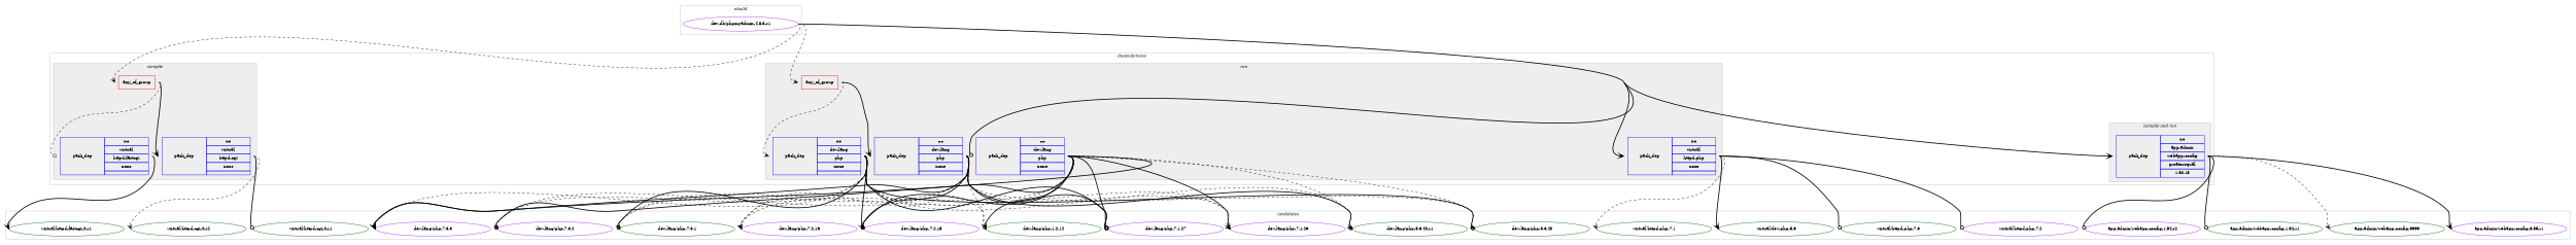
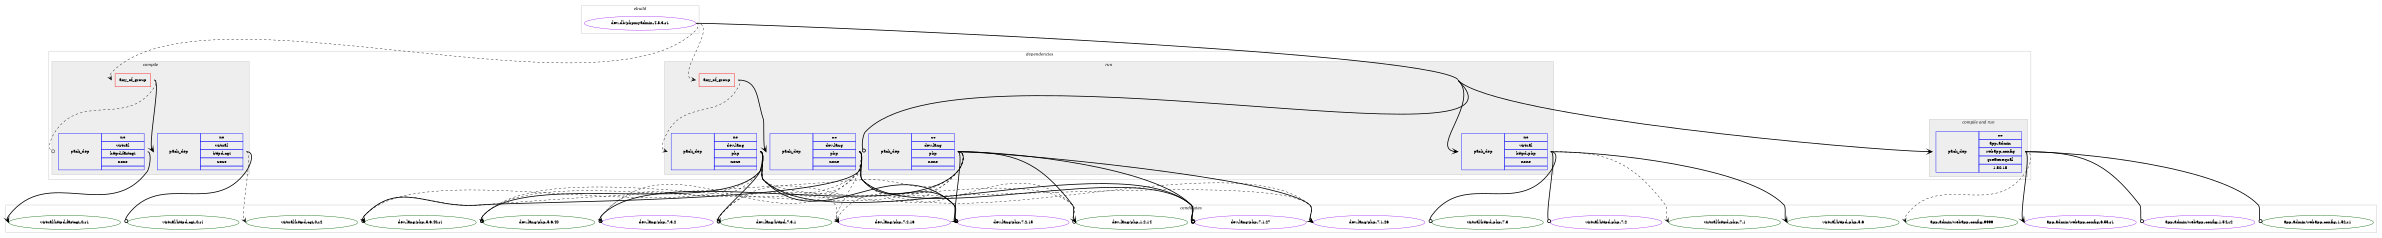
  digraph {
    compound=true
    concentrate=true
    fontname="DejaVu Serif"
    fontsize=10
    newrank=true
    rankdir=TB
    ranksep=1.5
    node [color=darkgreen fontname="DejaVu Serif" fontsize=10]
    edge [arrowhead=vee fontname="DejaVu Serif" headport=w style=bold tailport=e weight=100]
    n1 [color=purple label="dev-db/phpmyadmin-4.8.3-r1" width=4]
    n2 [color=blue label=<<TABLE BORDER="0" CELLBORDER="1" CELLSPACING="0" CELLPADDING="4" WIDTH="220"><TR><TD ROWSPAN="6" CELLPADDING="30">pack_dep</TD></TR><TR><TD WIDTH="110">no</TD></TR><TR><TD>virtual</TD></TR><TR><TD>httpd-cgi</TD></TR><TR><TD>none</TD></TR><TR><TD></TD></TR></TABLE>> shape=none]
    n3 [color=blue label=<<TABLE BORDER="0" CELLBORDER="1" CELLSPACING="0" CELLPADDING="4" WIDTH="220"><TR><TD ROWSPAN="6" CELLPADDING="30">pack_dep</TD></TR><TR><TD WIDTH="110">no</TD></TR><TR><TD>virtual</TD></TR><TR><TD>httpd-fastcgi</TD></TR><TR><TD>none</TD></TR><TR><TD></TD></TR></TABLE>> shape=none]
    n4 [color=red label=<<TABLE BORDER="0" CELLBORDER="1" CELLSPACING="0" CELLPADDING="4"><TR><TD CELLPADDING="10">any_of_group</TD></TR></TABLE>> shape=none]
    n5 [color=blue label=<<TABLE BORDER="0" CELLBORDER="1" CELLSPACING="0" CELLPADDING="4" WIDTH="220"><TR><TD ROWSPAN="6" CELLPADDING="30">pack_dep</TD></TR><TR><TD WIDTH="110">no</TD></TR><TR><TD>app-admin</TD></TR><TR><TD>webapp-config</TD></TR><TR><TD>greaterequal</TD></TR><TR><TD>1.50.15</TD></TR></TABLE>> shape=none]
    n6 [color=blue label=<<TABLE BORDER="0" CELLBORDER="1" CELLSPACING="0" CELLPADDING="4" WIDTH="220"><TR><TD ROWSPAN="6" CELLPADDING="30">pack_dep</TD></TR><TR><TD WIDTH="110">no</TD></TR><TR><TD>dev-lang</TD></TR><TR><TD>php</TD></TR><TR><TD>none</TD></TR><TR><TD></TD></TR></TABLE>> shape=none]
    n7 [color=blue label=<<TABLE BORDER="0" CELLBORDER="1" CELLSPACING="0" CELLPADDING="4" WIDTH="220"><TR><TD ROWSPAN="6" CELLPADDING="30">pack_dep</TD></TR><TR><TD WIDTH="110">no</TD></TR><TR><TD>dev-lang</TD></TR><TR><TD>php</TD></TR><TR><TD>none</TD></TR><TR><TD></TD></TR></TABLE>> shape=none]
    n8 [color=red label=<<TABLE BORDER="0" CELLBORDER="1" CELLSPACING="0" CELLPADDING="4"><TR><TD CELLPADDING="10">any_of_group</TD></TR></TABLE>> shape=none]
    n9 [color=blue label=<<TABLE BORDER="0" CELLBORDER="1" CELLSPACING="0" CELLPADDING="4" WIDTH="220"><TR><TD ROWSPAN="6" CELLPADDING="30">pack_dep</TD></TR><TR><TD WIDTH="110">no</TD></TR><TR><TD>dev-lang</TD></TR><TR><TD>php</TD></TR><TR><TD>none</TD></TR><TR><TD></TD></TR></TABLE>> shape=none]
    n10 [color=blue label=<<TABLE BORDER="0" CELLBORDER="1" CELLSPACING="0" CELLPADDING="4" WIDTH="220"><TR><TD ROWSPAN="6" CELLPADDING="30">pack_dep</TD></TR><TR><TD WIDTH="110">no</TD></TR><TR><TD>virtual</TD></TR><TR><TD>httpd-php</TD></TR><TR><TD>none</TD></TR><TR><TD></TD></TR></TABLE>> shape=none]
    n11 [label="virtual/httpd-cgi-0-r1" width=4]
    n12 [label="virtual/httpd-cgi-0-r2" width=4]
    n13 [label="virtual/httpd-fastcgi-0-r1" width=4]
    n14 [label="app-admin/webapp-config-1.52-r1" width=4]
    n15 [color=purple label="app-admin/webapp-config-1.54-r2" width=4]
    n16 [color=purple label="app-admin/webapp-config-6.55-r1" width=4]
    n17 [label="app-admin/webapp-config-9999" width=4]
    n18 [label="dev-lang/php-5.6.40" width=4]
    n19 [label="dev-lang/php-5.6.40-r1" width=4]
    n20 [color=purple label="dev-lang/php-7.1.26" width=4]
    n21 [color=purple label="dev-lang/php-7.1.27" width=4]
    n22 [label="dev-lang/php-1.2.14" width=4]
    n23 [color=purple label="dev-lang/php-7.2.15" width=4]
    n24 [color=purple label="dev-lang/php-7.2.16" width=4]
-   n25 [label="dev-lang/php-7.3.1" width=4]
+   n25 [label="dev-lang/httpd-7.3.1" width=4]
    n26 [color=purple label="dev-lang/php-7.3.2" width=4]
-   n27 [color=purple label="dev-lang/php-7.3.3" width=4]
-   n28 [label="virtual/dev-php-5.6" width=4]
+   n28 [label="virtual/httpd-php-5.6" width=4]
    n29 [label="virtual/httpd-php-7.1" width=4]
    n30 [color=purple label="virtual/httpd-php-7.2" width=4]
    n31 [label="virtual/httpd-php-7.3" width=4]
    subgraph cluster_1 {
      color=gray
      label=<<i>ebuild</i>>
      rank=same
      n1
    }
    subgraph cluster_2 {
      color=gray
      label=<<i>dependencies</i>>
      subgraph cluster_3 {
        color=gray
        fillcolor="#eeeeee"
        label=<<i>compile</i>>
        style=filled
        subgraph sub_4 {
          color=gray
          fillcolor="#eeeeee"
          label=<<i>compile</i>>
          style=filled
          n4
          subgraph sub_5 {
            color=gray
            fillcolor="#eeeeee"
            label=<<i>compile</i>>
            style=filled
            n2
          }
          subgraph sub_6 {
            color=gray
            fillcolor="#eeeeee"
            label=<<i>compile</i>>
            style=filled
            n3
          }
        }
      }
      subgraph cluster_7 {
        color=gray
        fillcolor="#eeeeee"
        label=<<i>compile and run</i>>
        style=filled
        subgraph sub_8 {
          color=gray
          fillcolor="#eeeeee"
          label=<<i>compile and run</i>>
          style=filled
          n5
        }
      }
      subgraph cluster_9 {
        color=gray
        fillcolor="#eeeeee"
        label=<<i>run</i>>
        style=filled
        subgraph sub_10 {
          color=gray
          fillcolor="#eeeeee"
          label=<<i>run</i>>
          style=filled
          n8
          subgraph sub_11 {
            color=gray
            fillcolor="#eeeeee"
            label=<<i>run</i>>
            style=filled
            n6
          }
          subgraph sub_12 {
            color=gray
            fillcolor="#eeeeee"
            label=<<i>run</i>>
            style=filled
            n7
          }
        }
        subgraph sub_13 {
          color=gray
          fillcolor="#eeeeee"
          label=<<i>run</i>>
          style=filled
          n9
        }
        subgraph sub_14 {
          color=gray
          fillcolor="#eeeeee"
          label=<<i>run</i>>
          style=filled
          n10
        }
      }
    }
    subgraph cluster_15 {
      color=gray
      label=<<i>candidates</i>>
      rank=same
      subgraph sub_16 {
        color=black
        label=<<i>candidates</i>>
        nodesep=1
        rank=same
        n11
        n12
      }
      subgraph sub_17 {
        color=black
        label=<<i>candidates</i>>
        nodesep=1
        rank=same
        n13
      }
      subgraph sub_18 {
        color=black
        label=<<i>candidates</i>>
        nodesep=1
        rank=same
        n14
        n15
        n16
        n17
      }
      subgraph sub_19 {
        color=black
        label=<<i>candidates</i>>
        nodesep=1
        rank=same
        n18
        n19
        n20
        n21
        n22
        n23
        n24
        n25
        n26
-       n27
      }
      subgraph sub_20 {
        color=black
        label=<<i>candidates</i>>
        nodesep=1
        rank=same
        n18
        n19
        n20
        n21
        n22
        n23
        n24
        n25
        n26
-       n27
      }
      subgraph sub_21 {
        color=black
        label=<<i>candidates</i>>
        nodesep=1
        rank=same
        n18
        n19
        n20
        n21
        n22
        n23
        n24
        n25
        n26
-       n27
      }
      subgraph sub_22 {
        color=black
        label=<<i>candidates</i>>
        nodesep=1
        rank=same
        n28
        n29
        n30
        n31
      }
    }
    n1 -> n4 [style=dashed weight=20]
    n1 -> n5 [weight=20]
    n1 -> n8 [style=dashed weight=20]
    n1 -> n9 [arrowhead=odot weight=20]
    n1 -> n10 [weight=20]
    n2 -> n11 [arrowhead=odot]
    n2 -> n12 [style=dashed]
    n3 -> n13
    n4 -> n2 [weight=20]
    n4 -> n3 [arrowhead=odot style=dashed weight=20]
    n5 -> n14 [arrowhead=odot]
    n5 -> n15 [arrowhead=odot]
    n5 -> n16
    n5 -> n17 [style=dashed]
    n6 -> n18 [arrowhead=odot style=dashed]
    n6 -> n19 [arrowhead=odot]
    n6 -> n20 [style=dashed]
    n6 -> n21 [arrowhead=odot]
    n6 -> n22 [arrowhead=odot style=dashed]
    n6 -> n23 [arrowhead=odot]
    n6 -> n24 [style=dashed]
    n6 -> n25 [style=dashed]
    n6 -> n26 [arrowhead=odot style=dashed]
-   n6 -> n27
    n7 -> n18 [arrowhead=odot]
    n7 -> n19 [style=dashed]
    n7 -> n20 [style=dashed]
    n7 -> n21 [arrowhead=odot]
    n7 -> n22 [arrowhead=odot style=dashed]
    n7 -> n23
    n7 -> n24 [style=dashed]
    n7 -> n25 [arrowhead=odot]
    n7 -> n26 [style=dashed]
-   n7 -> n27 [style=dashed]
    n8 -> n6 [weight=20]
    n8 -> n7 [style=dashed weight=20]
    n9 -> n18 [style=dashed]
    n9 -> n19 [style=dashed]
    n9 -> n20
    n9 -> n21 [arrowhead=odot]
    n9 -> n22
    n9 -> n23 [arrowhead=odot]
    n9 -> n24 [style=dashed]
    n9 -> n25 [arrowhead=odot style=dashed]
    n9 -> n26 [arrowhead=odot]
-   n9 -> n27
    n10 -> n28
    n10 -> n29 [style=dashed]
    n10 -> n30 [arrowhead=odot]
    n10 -> n31 [arrowhead=odot]
  }
